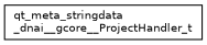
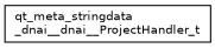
  digraph {
    rankdir=LR
-   n1 [color=black fillcolor=white fontname=Helvetica fontsize=10 height=0.2 label="qt_meta_stringdata\l_dnai__gcore__ProjectHandler_t" shape=record style=filled width=0.4]
+   n1 [color=black fillcolor=white fontname=Helvetica fontsize=10 height=0.2 label="qt_meta_stringdata\l_dnai__dnai__ProjectHandler_t" shape=record style=filled width=0.4]
  }
